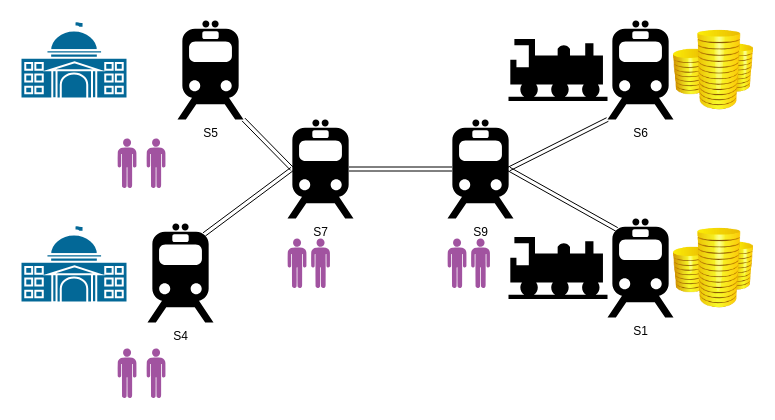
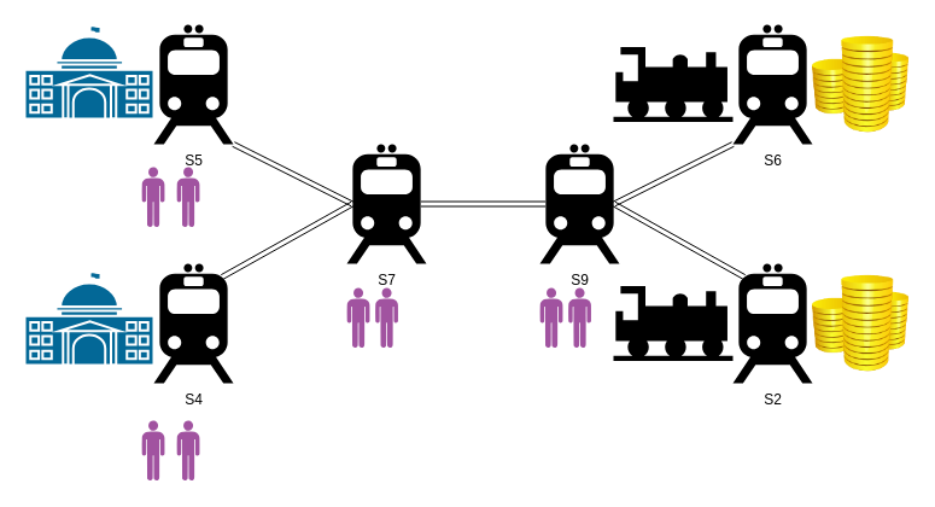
  <mxCell id="0" />
  <mxCell id="1" parent="0" />
- <mxCell id="2" value="S5" style="shape=mxgraph.signs.transportation.train_2;html=1;fillColor=#000000;strokeColor=none;verticalLabelPosition=bottom;verticalAlign=top;align=center;" vertex="1" parent="1"><mxGeometry x="177" y="20" width="66" height="99" as="geometry" /></mxCell>
+ <mxCell id="2" value="S5" style="shape=mxgraph.signs.transportation.train_2;html=1;fillColor=#000000;strokeColor=none;verticalLabelPosition=bottom;verticalAlign=top;align=center;" vertex="1" parent="1"><mxGeometry x="127" y="20" width="66" height="99" as="geometry" /></mxCell>
  <mxCell id="3" value="S7" style="shape=mxgraph.signs.transportation.train_2;html=1;fillColor=#000000;strokeColor=none;verticalLabelPosition=bottom;verticalAlign=top;align=center;" vertex="1" parent="1"><mxGeometry x="287" y="119" width="66" height="99" as="geometry" /></mxCell>
- <mxCell id="4" value="S4" style="shape=mxgraph.signs.transportation.train_2;html=1;fillColor=#000000;strokeColor=none;verticalLabelPosition=bottom;verticalAlign=top;align=center;" vertex="1" parent="1"><mxGeometry x="147" y="223" width="66" height="99" as="geometry" /></mxCell>
+ <mxCell id="4" value="S4" style="shape=mxgraph.signs.transportation.train_2;html=1;fillColor=#000000;strokeColor=none;verticalLabelPosition=bottom;verticalAlign=top;align=center;" vertex="1" parent="1"><mxGeometry x="127" y="218" width="66" height="99" as="geometry" /></mxCell>
  <mxCell id="5" value="S9" style="shape=mxgraph.signs.transportation.train_2;html=1;fillColor=#000000;strokeColor=none;verticalLabelPosition=bottom;verticalAlign=top;align=center;" vertex="1" parent="1"><mxGeometry x="447" y="119" width="66" height="99" as="geometry" /></mxCell>
  <mxCell id="6" value="S6" style="shape=mxgraph.signs.transportation.train_2;html=1;fillColor=#000000;strokeColor=none;verticalLabelPosition=bottom;verticalAlign=top;align=center;" vertex="1" parent="1"><mxGeometry x="607" y="20" width="66" height="99" as="geometry" /></mxCell>
- <mxCell id="7" value="S1" style="shape=mxgraph.signs.transportation.train_2;html=1;fillColor=#000000;strokeColor=none;verticalLabelPosition=bottom;verticalAlign=top;align=center;" vertex="1" parent="1"><mxGeometry x="607" y="218" width="66" height="99" as="geometry" /></mxCell>
+ <mxCell id="7" value="S2" style="shape=mxgraph.signs.transportation.train_2;html=1;fillColor=#000000;strokeColor=none;verticalLabelPosition=bottom;verticalAlign=top;align=center;" vertex="1" parent="1"><mxGeometry x="607" y="218" width="66" height="99" as="geometry" /></mxCell>
  <mxCell id="8" value="" style="shape=link;html=1;exitX=0.86;exitY=0.11;exitDx=0;exitDy=0;exitPerimeter=0;entryX=0.07;entryY=0.5;entryDx=0;entryDy=0;entryPerimeter=0;" edge="1" parent="1" source="4" target="3"><mxGeometry width="50" height="50" relative="1" as="geometry"><mxPoint x="127" y="408" as="sourcePoint" /><mxPoint x="177" y="358" as="targetPoint" /><Array as="points" /></mxGeometry></mxCell>
  <mxCell id="9" value="" style="shape=link;html=1;exitX=1;exitY=1;exitDx=0;exitDy=0;exitPerimeter=0;entryX=0.07;entryY=0.5;entryDx=0;entryDy=0;entryPerimeter=0;" edge="1" parent="1" source="2" target="3"><mxGeometry width="50" height="50" relative="1" as="geometry"><mxPoint x="193.76" y="238.89" as="sourcePoint" /><mxPoint x="301.62" y="178.5" as="targetPoint" /><Array as="points" /></mxGeometry></mxCell>
  <mxCell id="10" value="" style="shape=link;html=1;exitX=0.07;exitY=0.5;exitDx=0;exitDy=0;exitPerimeter=0;entryX=0.93;entryY=0.5;entryDx=0;entryDy=0;entryPerimeter=0;" edge="1" parent="1" source="5" target="3"><mxGeometry width="50" height="50" relative="1" as="geometry"><mxPoint x="193.76" y="238.89" as="sourcePoint" /><mxPoint x="301.62" y="178.5" as="targetPoint" /><Array as="points" /></mxGeometry></mxCell>
  <mxCell id="11" value="" style="shape=link;html=1;exitX=0;exitY=1;exitDx=0;exitDy=0;exitPerimeter=0;entryX=0.93;entryY=0.5;entryDx=0;entryDy=0;entryPerimeter=0;" edge="1" parent="1" source="6" target="5"><mxGeometry width="50" height="50" relative="1" as="geometry"><mxPoint x="461.62" y="178.5" as="sourcePoint" /><mxPoint x="358.38" y="178.5" as="targetPoint" /><Array as="points" /></mxGeometry></mxCell>
  <mxCell id="12" value="" style="shape=link;html=1;exitX=0.93;exitY=0.5;exitDx=0;exitDy=0;exitPerimeter=0;entryX=0.14;entryY=0.11;entryDx=0;entryDy=0;entryPerimeter=0;" edge="1" parent="1" source="5" target="7"><mxGeometry width="50" height="50" relative="1" as="geometry"><mxPoint x="617" y="129" as="sourcePoint" /><mxPoint x="518.38" y="178.5" as="targetPoint" /><Array as="points" /></mxGeometry></mxCell>
  <mxCell id="13" value="" style="verticalLabelPosition=bottom;html=1;fillColor=#A153A0;verticalAlign=top;align=center;pointerEvents=1;shape=mxgraph.cisco_safe.design.actor_2;" vertex="1" parent="1"><mxGeometry x="117" y="348" width="19" height="50" as="geometry" /></mxCell>
  <mxCell id="14" value="" style="verticalLabelPosition=bottom;html=1;fillColor=#A153A0;verticalAlign=top;align=center;pointerEvents=1;shape=mxgraph.cisco_safe.design.actor_2;" vertex="1" parent="1"><mxGeometry x="146" y="348" width="19" height="50" as="geometry" /></mxCell>
  <mxCell id="15" value="" style="verticalLabelPosition=bottom;html=1;fillColor=#A153A0;verticalAlign=top;align=center;pointerEvents=1;shape=mxgraph.cisco_safe.design.actor_2;" vertex="1" parent="1"><mxGeometry x="117" y="138" width="19" height="50" as="geometry" /></mxCell>
  <mxCell id="16" value="" style="verticalLabelPosition=bottom;html=1;fillColor=#A153A0;verticalAlign=top;align=center;pointerEvents=1;shape=mxgraph.cisco_safe.design.actor_2;" vertex="1" parent="1"><mxGeometry x="146" y="138" width="19" height="50" as="geometry" /></mxCell>
  <mxCell id="17" value="" style="verticalLabelPosition=bottom;html=1;fillColor=#A153A0;verticalAlign=top;align=center;pointerEvents=1;shape=mxgraph.cisco_safe.design.actor_2;" vertex="1" parent="1"><mxGeometry x="287" y="238" width="19" height="50" as="geometry" /></mxCell>
  <mxCell id="18" value="" style="verticalLabelPosition=bottom;html=1;fillColor=#A153A0;verticalAlign=top;align=center;pointerEvents=1;shape=mxgraph.cisco_safe.design.actor_2;" vertex="1" parent="1"><mxGeometry x="447" y="238" width="19" height="50" as="geometry" /></mxCell>
  <mxCell id="19" value="" style="verticalLabelPosition=bottom;html=1;fillColor=#A153A0;verticalAlign=top;align=center;pointerEvents=1;shape=mxgraph.cisco_safe.design.actor_2;" vertex="1" parent="1"><mxGeometry x="310.5" y="238" width="19" height="50" as="geometry" /></mxCell>
  <mxCell id="20" value="" style="verticalLabelPosition=bottom;html=1;fillColor=#A153A0;verticalAlign=top;align=center;pointerEvents=1;shape=mxgraph.cisco_safe.design.actor_2;" vertex="1" parent="1"><mxGeometry x="470.5" y="238" width="19" height="50" as="geometry" /></mxCell>
  <mxCell id="21" value="" style="shape=mxgraph.cisco.buildings.government_building;html=1;pointerEvents=1;dashed=0;fillColor=#036897;strokeColor=#ffffff;strokeWidth=2;verticalLabelPosition=bottom;verticalAlign=top;align=center;outlineConnect=0;" vertex="1" parent="1"><mxGeometry x="20" y="20" width="107" height="78" as="geometry" /></mxCell>
  <mxCell id="22" value="" style="shape=mxgraph.cisco.buildings.government_building;html=1;pointerEvents=1;dashed=0;fillColor=#036897;strokeColor=#ffffff;strokeWidth=2;verticalLabelPosition=bottom;verticalAlign=top;align=center;outlineConnect=0;" vertex="1" parent="1"><mxGeometry x="20" y="224" width="107" height="78" as="geometry" /></mxCell>
  <mxCell id="23" value="" style="image;html=1;labelBackgroundColor=#ffffff;image=img/lib/clip_art/finance/Coins_128x128.png" vertex="1" parent="1"><mxGeometry x="673" y="227.5" width="80" height="80" as="geometry" /></mxCell>
  <mxCell id="24" value="" style="image;html=1;labelBackgroundColor=#ffffff;image=img/lib/clip_art/finance/Coins_128x128.png" vertex="1" parent="1"><mxGeometry x="673" y="29.5" width="80" height="80" as="geometry" /></mxCell>
  <mxCell id="25" value="" style="shape=mxgraph.signs.transportation.train_3;html=1;fillColor=#000000;strokeColor=none;verticalLabelPosition=bottom;verticalAlign=top;align=center;" vertex="1" parent="1"><mxGeometry x="508" y="38.5" width="99" height="62" as="geometry" /></mxCell>
  <mxCell id="26" value="" style="shape=mxgraph.signs.transportation.train_3;html=1;fillColor=#000000;strokeColor=none;verticalLabelPosition=bottom;verticalAlign=top;align=center;" vertex="1" parent="1"><mxGeometry x="508" y="236.5" width="99" height="62" as="geometry" /></mxCell>
